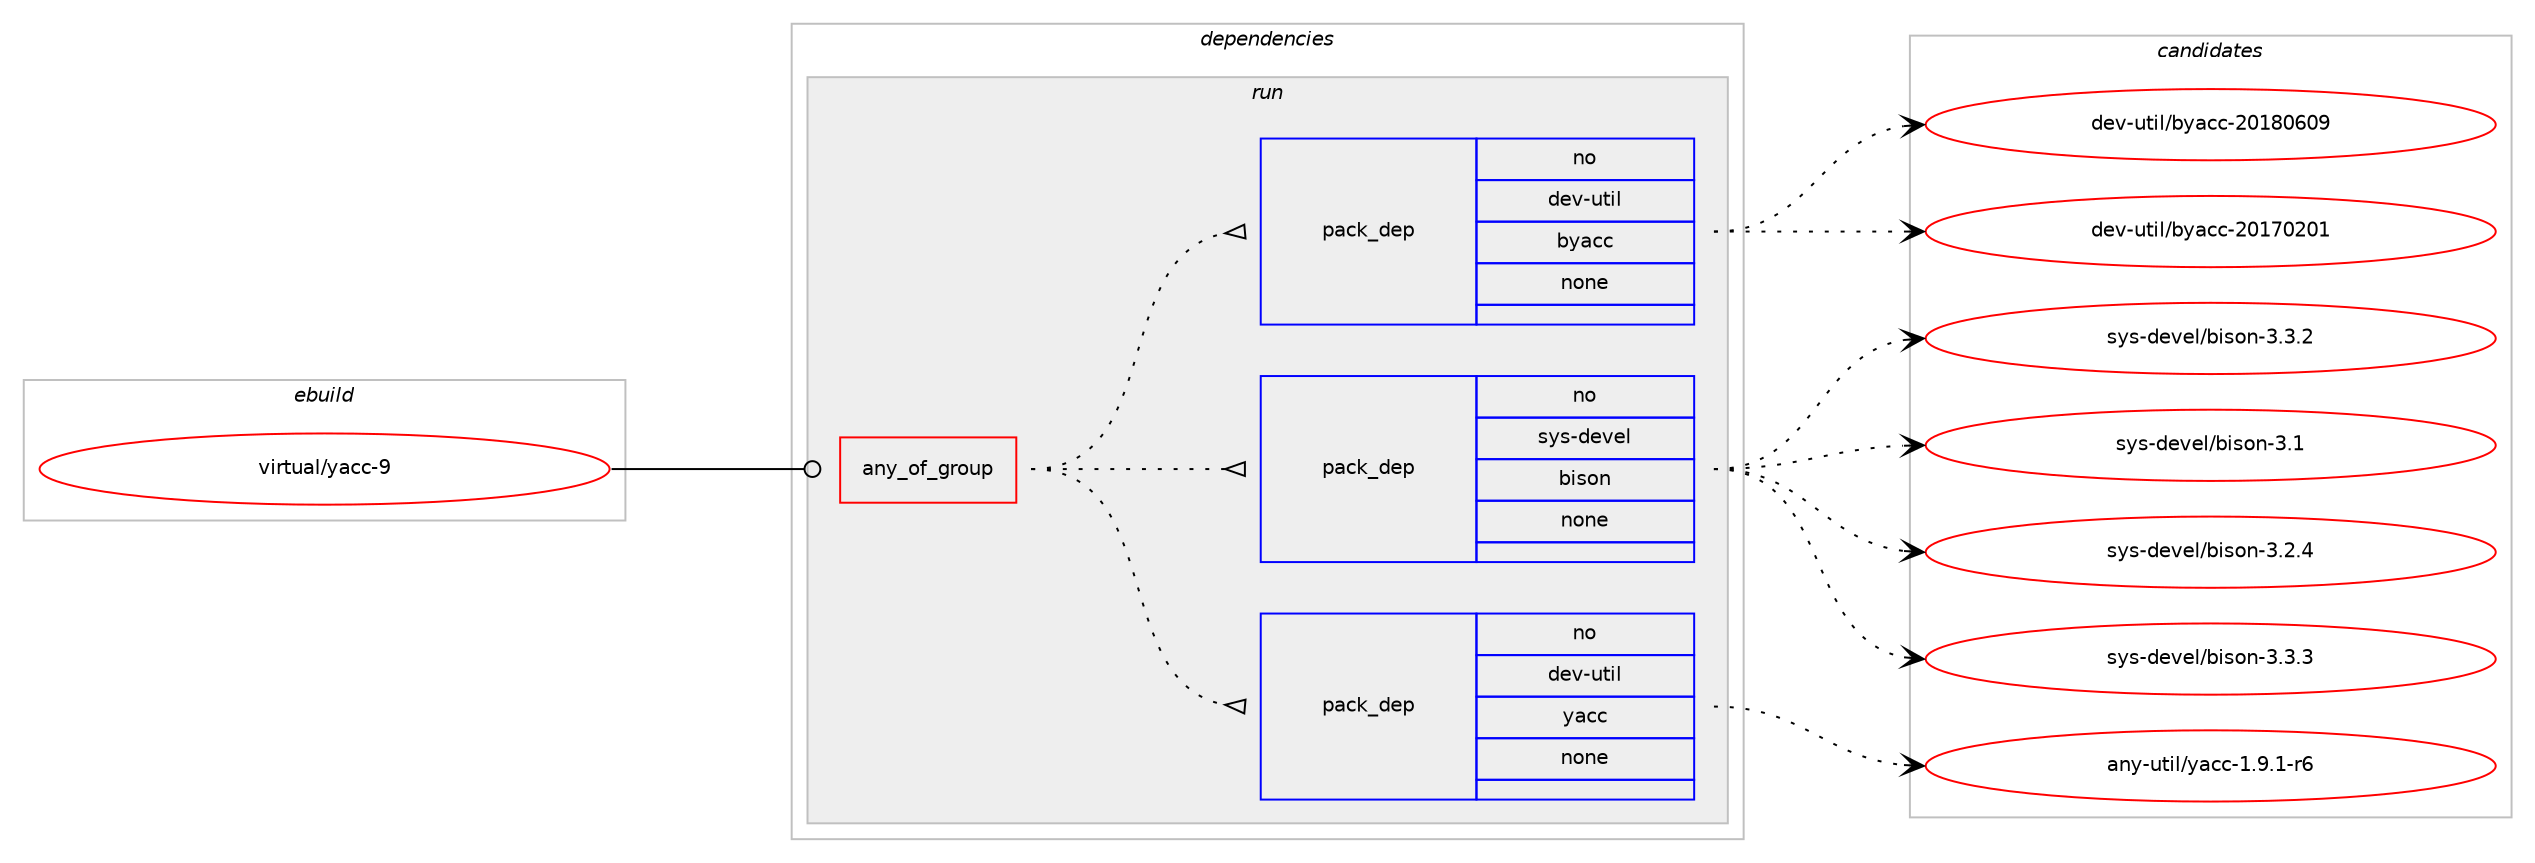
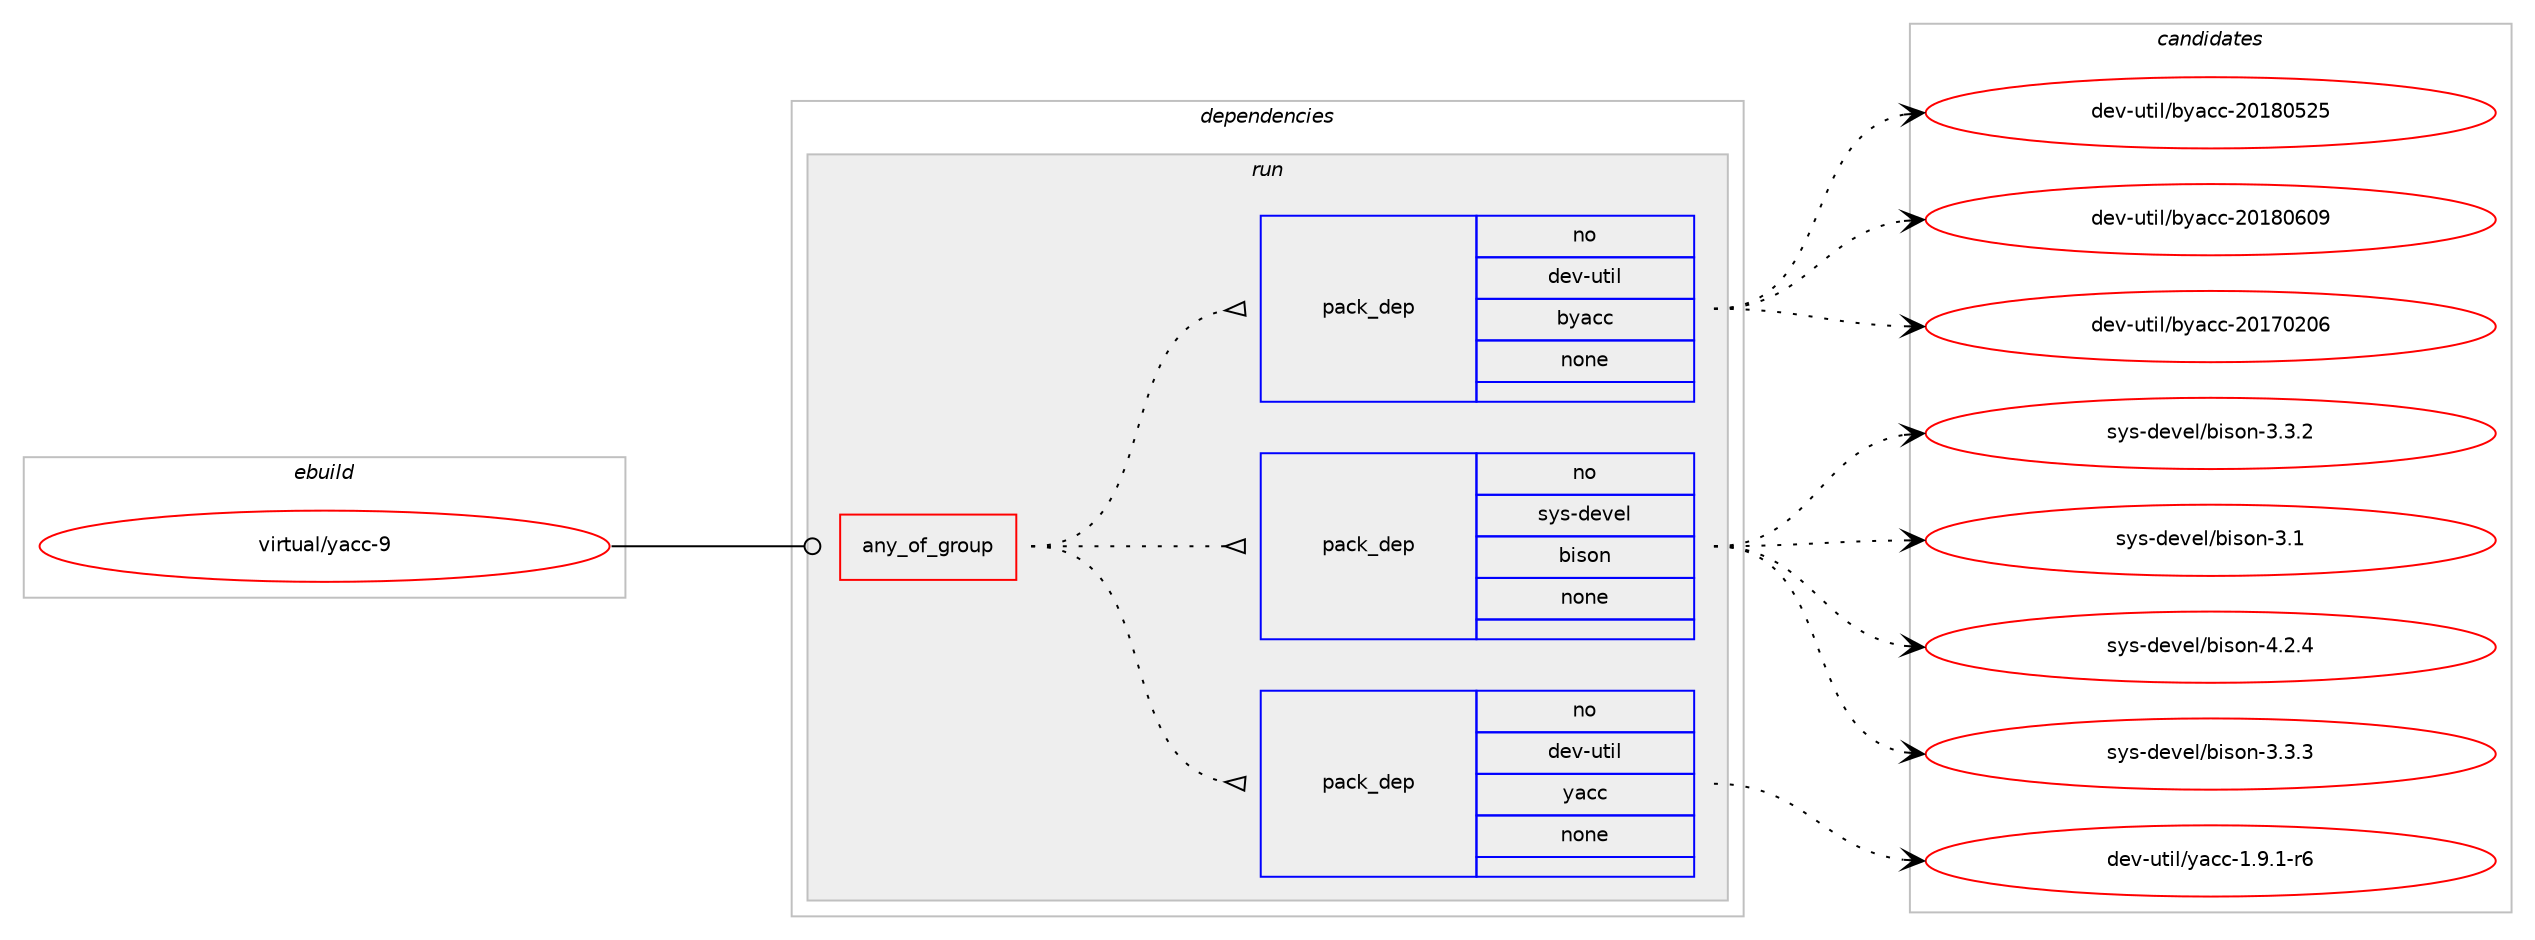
  digraph {
    compound=true
    concentrate=true
    fontname=Helvetica
    fontsize=10
    newrank=true
    rankdir=LR
    ranksep=1.5
    node [color=red fontname=Helvetica fontsize=10]
    edge [arrowhead=vee headport=w style=dotted tailport=e weight=100]
    n1 [label="virtual/yacc-9" width=4]
    n2 [color=blue label=<<TABLE BORDER="0" CELLBORDER="1" CELLSPACING="0" CELLPADDING="4" WIDTH="220"><TR><TD ROWSPAN="6" CELLPADDING="30">pack_dep</TD></TR><TR><TD WIDTH="110">no</TD></TR><TR><TD>dev-util</TD></TR><TR><TD>yacc</TD></TR><TR><TD>none</TD></TR><TR><TD></TD></TR></TABLE>> shape=none]
    n3 [color=blue label=<<TABLE BORDER="0" CELLBORDER="1" CELLSPACING="0" CELLPADDING="4" WIDTH="220"><TR><TD ROWSPAN="6" CELLPADDING="30">pack_dep</TD></TR><TR><TD WIDTH="110">no</TD></TR><TR><TD>sys-devel</TD></TR><TR><TD>bison</TD></TR><TR><TD>none</TD></TR><TR><TD></TD></TR></TABLE>> shape=none]
    n4 [color=blue label=<<TABLE BORDER="0" CELLBORDER="1" CELLSPACING="0" CELLPADDING="4" WIDTH="220"><TR><TD ROWSPAN="6" CELLPADDING="30">pack_dep</TD></TR><TR><TD WIDTH="110">no</TD></TR><TR><TD>dev-util</TD></TR><TR><TD>byacc</TD></TR><TR><TD>none</TD></TR><TR><TD></TD></TR></TABLE>> shape=none]
    n5 [label=<<TABLE BORDER="0" CELLBORDER="1" CELLSPACING="0" CELLPADDING="4"><TR><TD CELLPADDING="10">any_of_group</TD></TR></TABLE>> shape=none]
    n6 [label="sys-devel/bison-3.1" width=4]
-   n7 [label="sys-devel/bison-3.2.4" width=4]
+   n7 [label="sys-devel/bison-4.2.4" width=4]
    n8 [label="sys-devel/bison-3.3.3" width=4]
    n9 [label="sys-devel/bison-3.3.2" width=4]
-   n10 [label="dev-util/byacc-20170201" width=4]
+   n10 [label="dev-util/byacc-20170206" width=4]
+   n11 [label="dev-util/byacc-20180525" width=4]
    n12 [label="dev-util/byacc-20180609" width=4]
-   n13 [label="any-util/yacc-1.9.1-r6" width=4]
+   n13 [label="dev-util/yacc-1.9.1-r6" width=4]
    subgraph cluster_1 {
      color=gray
      label=<<i>ebuild</i>>
      rank=same
      n1
    }
    subgraph cluster_2 {
      color=gray
      label=<<i>dependencies</i>>
      subgraph cluster_3 {
        color=gray
        fillcolor="#eeeeee"
        label=<<i>compile</i>>
        style=filled
      }
      subgraph cluster_4 {
        color=gray
        fillcolor="#eeeeee"
        label=<<i>compile and run</i>>
        style=filled
      }
      subgraph cluster_5 {
        color=gray
        fillcolor="#eeeeee"
        label=<<i>run</i>>
        style=filled
        subgraph sub_6 {
          color=gray
          fillcolor="#eeeeee"
          label=<<i>run</i>>
          style=filled
          n5
          subgraph sub_7 {
            color=gray
            fillcolor="#eeeeee"
            label=<<i>run</i>>
            style=filled
            n2
          }
          subgraph sub_8 {
            color=gray
            fillcolor="#eeeeee"
            label=<<i>run</i>>
            style=filled
            n3
          }
          subgraph sub_9 {
            color=gray
            fillcolor="#eeeeee"
            label=<<i>run</i>>
            style=filled
            n4
          }
        }
      }
    }
    subgraph cluster_10 {
      color=gray
      label=<<i>candidates</i>>
      rank=same
      subgraph sub_11 {
        color=black
        label=<<i>candidates</i>>
        nodesep=1
        rank=same
        n6
        n7
        n8
        n9
      }
      subgraph sub_12 {
        color=black
        label=<<i>candidates</i>>
        nodesep=1
        rank=same
        n10
+       n11
        n12
      }
      subgraph sub_13 {
        color=black
        label=<<i>candidates</i>>
        nodesep=1
        rank=same
        n13
      }
    }
    n1 -> n5 [arrowhead=odot style=solid weight=20]
    n2 -> n13
    n3 -> n6
    n3 -> n7
    n3 -> n8
    n3 -> n9
    n4 -> n10
+   n4 -> n11
    n4 -> n12
    n5 -> n2 [arrowhead=oinv weight=20]
    n5 -> n3 [arrowhead=oinv weight=20]
    n5 -> n4 [arrowhead=oinv weight=20]
  }
